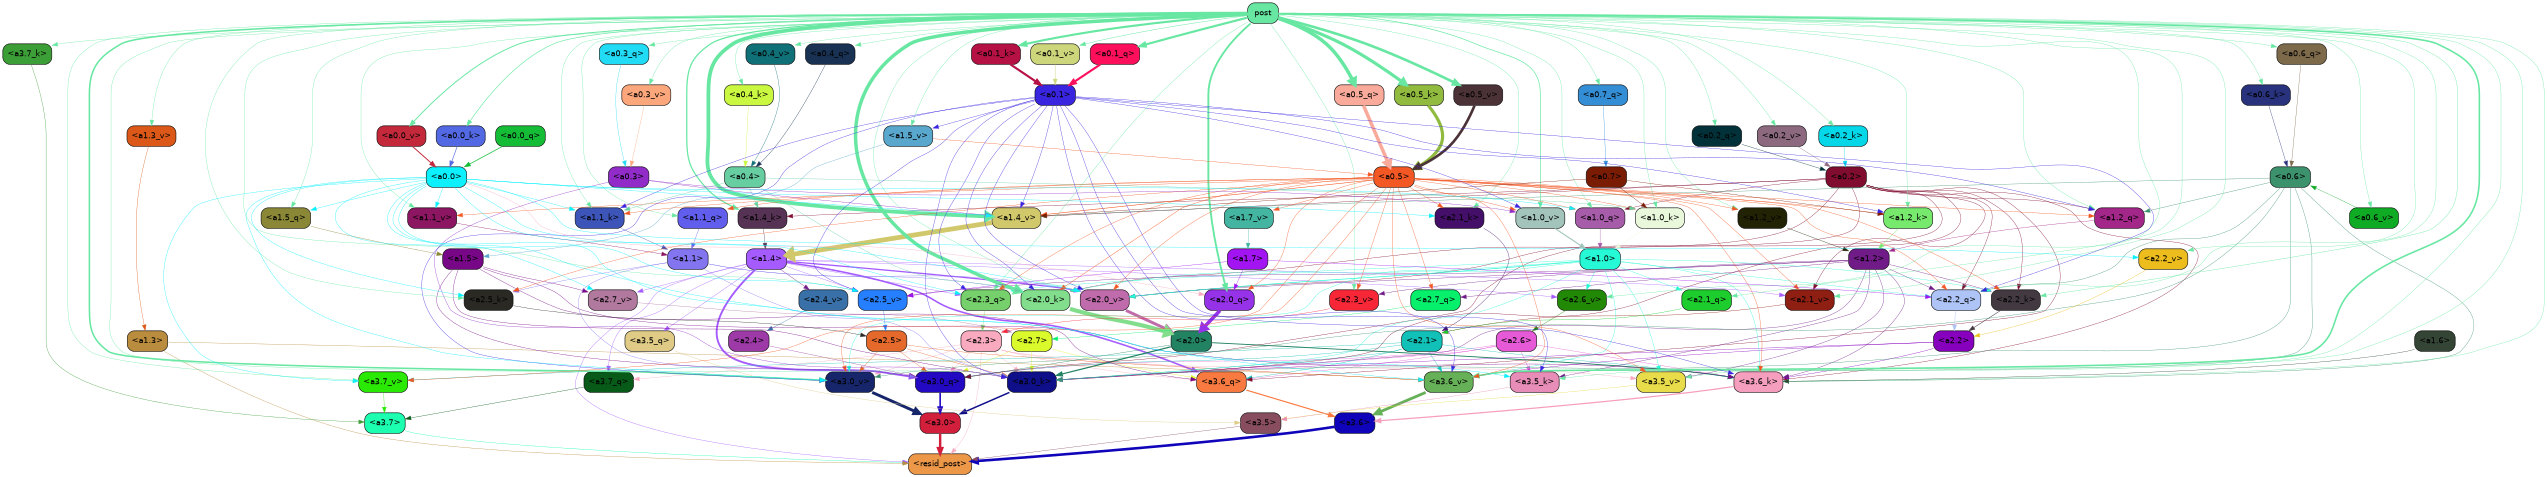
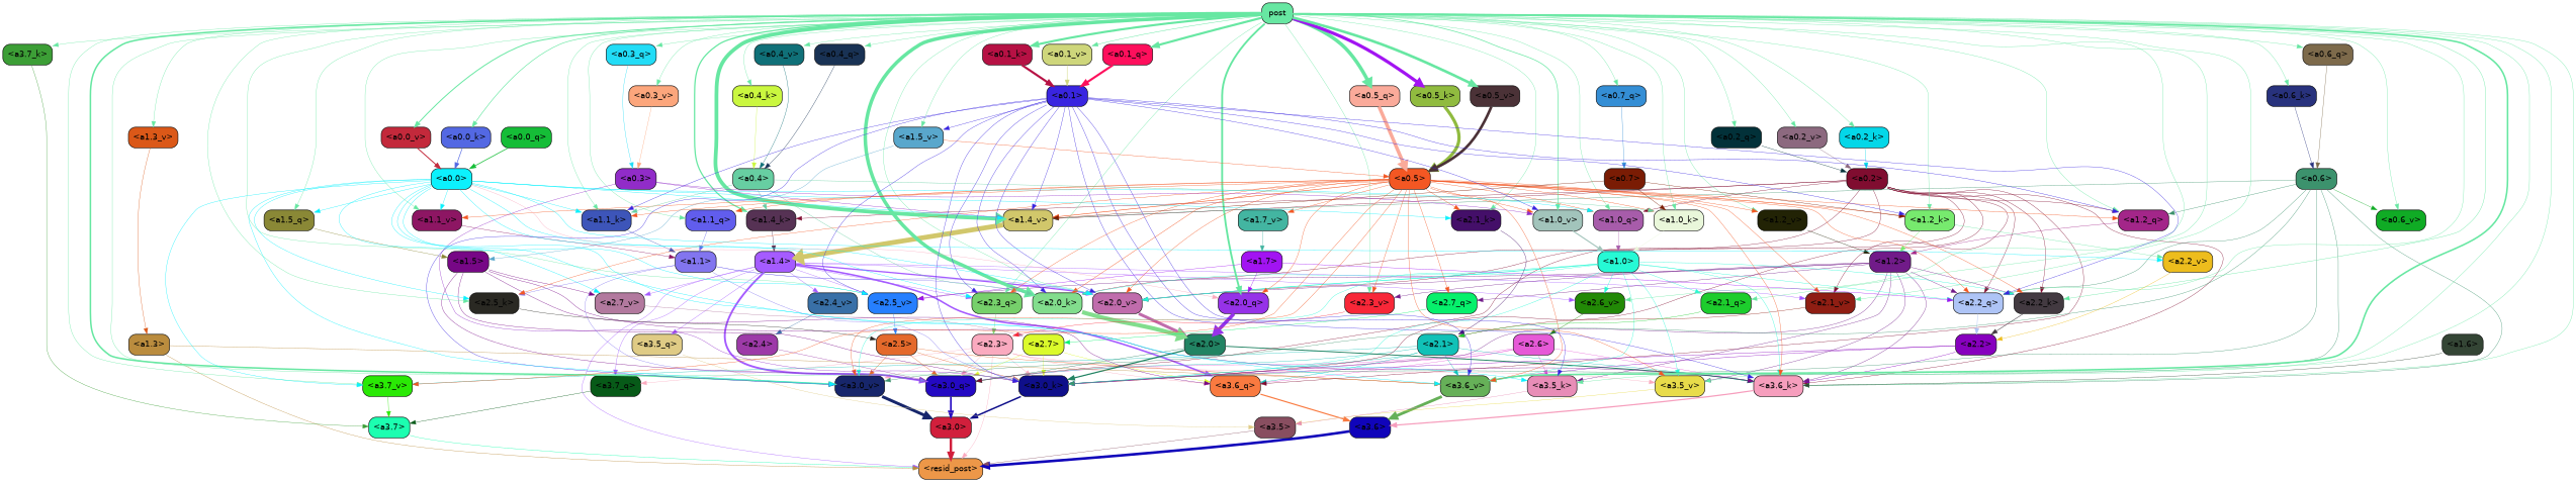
  strict digraph {
    splines=true
    node [color=black fontname=Helvetica shape=box style="filled, rounded"]
    edge [color="#67e7a2" penwidth=0.6]
    "<a3.7>" [fillcolor="#1cfeb0"]
    "<resid_post>" [fillcolor="#ed9748"]
    "<a3.6>" [fillcolor="#1004ba"]
    "<a3.5>" [fillcolor="#884e60"]
    "<a3.0>" [fillcolor="#d11f3c"]
    "<a2.3>" [fillcolor="#faaabf"]
    "<a3.7_q>" [fillcolor="#075a18"]
    "<a3.6_q>" [fillcolor="#f97a40"]
    "<a3.0_q>" [fillcolor="#2409c3"]
    "<a3.0_k>" [fillcolor="#0f0f8a"]
    "<a3.6_v>" [fillcolor="#66b058"]
    "<a3.5_v>" [fillcolor="#e8dc4a"]
    "<a3.0_v>" [fillcolor="#17266b"]
    "<a1.4>" [fillcolor="#a55bff"]
    "<a3.5_q>" [fillcolor="#dfcb85"]
    "<a2.3_q>" [fillcolor="#76d06b"]
    "<a2.7_v>" [fillcolor="#b2799e"]
    "<a2.6_v>" [fillcolor="#228906"]
    "<a2.5_v>" [fillcolor="#267ffe"]
    "<a2.4_v>" [fillcolor="#3970a7"]
    "<a2.1_v>" [fillcolor="#8f1e13"]
    "<a2.0_v>" [fillcolor="#c06cac"]
    "<a2.7>" [fillcolor="#dbfa2b"]
    "<a2.6>" [fillcolor="#e659d7"]
    "<a2.5>" [fillcolor="#e4692b"]
    "<a2.4>" [fillcolor="#9d3aa8"]
    "<a2.1>" [fillcolor="#11c1b7"]
    "<a2.0>" [fillcolor="#228363"]
    "<a3.6_k>" [fillcolor="#f69ebd"]
    "<a3.5_k>" [fillcolor="#e88db7"]
    "<a3.7_v>" [fillcolor="#2ae905"]
    "<a1.3>" [fillcolor="#ba8c3e"]
    "<a3.7_k>" [fillcolor="#3c9e36"]
    "<a1.5>" [fillcolor="#770786"]
    "<a0.2>" [fillcolor="#800d30"]
    "<a2.2_q>" [fillcolor="#aec4f6"]
    "<a2.2_k>" [fillcolor="#433a41"]
    "<a2.0_k>" [fillcolor="#82dd8d"]
    "<a1.2_q>" [fillcolor="#a32689"]
    "<a1.0_q>" [fillcolor="#a75caa"]
    "<a1.4_k>" [fillcolor="#563254"]
    "<a1.4_v>" [fillcolor="#d1c76b"]
    "<a2.2>" [fillcolor="#8700be"]
    "<a1.2>" [fillcolor="#711b89"]
    "<a1.0>" [fillcolor="#26f9d5"]
    "<a2.3_v>" [fillcolor="#f82738"]
    "<a2.7_q>" [fillcolor="#06f06c"]
    "<a2.1_q>" [fillcolor="#1dcd2d"]
    "<a1.1>" [fillcolor="#8275ef"]
    "<a2.5_k>" [fillcolor="#2a2923"]
    "<a0.6>" [fillcolor="#3c926d"]
    n52 [fillcolor="#67e7a2" label=post]
    "<a2.0_q>" [fillcolor="#9632e8"]
    "<a2.1_k>" [fillcolor="#440f69"]
    "<a2.2_v>" [fillcolor="#edbd1d"]
    "<a1.5_q>" [fillcolor="#8a8836"]
    "<a1.1_q>" [fillcolor="#615ded"]
    "<a1.2_k>" [fillcolor="#77ea6e"]
    "<a1.1_k>" [fillcolor="#3d55b9"]
    "<a1.0_k>" [fillcolor="#e9f7da"]
    "<a1.5_v>" [fillcolor="#59a7cc"]
    "<a1.3_v>" [fillcolor="#db5818"]
    "<a1.2_v>" [fillcolor="#222305"]
    "<a1.1_v>" [fillcolor="#8d1663"]
    "<a1.0_v>" [fillcolor="#a2c4bb"]
    "<a0.7_q>" [fillcolor="#348ed5"]
    "<a0.6_q>" [fillcolor="#7d6a4b"]
    "<a0.5_q>" [fillcolor="#faaa9a"]
    "<a0.4_q>" [fillcolor="#193254"]
    "<a0.3_q>" [fillcolor="#22dcf6"]
    "<a0.2_q>" [fillcolor="#023139"]
    "<a0.1_q>" [fillcolor="#fe0f5c"]
    "<a0.6_k>" [fillcolor="#28327d"]
    "<a0.5_k>" [fillcolor="#90bb3f"]
    "<a0.4_k>" [fillcolor="#caf73f"]
    "<a0.2_k>" [fillcolor="#04d7e8"]
    "<a0.1_k>" [fillcolor="#b61144"]
    "<a0.0_k>" [fillcolor="#5368e3"]
    "<a0.6_v>" [fillcolor="#10ab25"]
    "<a0.5_v>" [fillcolor="#4b3237"]
    "<a0.4_v>" [fillcolor="#107078"]
    "<a0.3_v>" [fillcolor="#fca67c"]
    "<a0.2_v>" [fillcolor="#8c697f"]
    "<a0.1_v>" [fillcolor="#ced67b"]
    "<a0.0_v>" [fillcolor="#c3293b"]
    "<a0.5>" [fillcolor="#f35723"]
    "<a0.7>" [fillcolor="#7a1c04"]
    "<a0.4>" [fillcolor="#67cea2"]
    "<a0.3>" [fillcolor="#912cc8"]
    "<a0.1>" [fillcolor="#3925e0"]
    "<a0.0>" [fillcolor="#0cf1fd"]
    "<a1.7_v>" [fillcolor="#43b5a1"]
    "<a1.6>" [fillcolor="#344535"]
    "<a1.7>" [fillcolor="#a214f2"]
    "<a0.0_q>" [fillcolor="#15bd37"]
    "<a3.7>" -> "<resid_post>" [color="#1cfeb0" penwidth=0.6239100098609924]
    "<a3.6>" -> "<resid_post>" [color="#1004ba" penwidth=4.569062113761902]
    "<a3.5>" -> "<resid_post>" [color="#884e60"]
    "<a3.0>" -> "<resid_post>" [color="#d11f3c" penwidth=4.283544182777405]
    "<a2.3>" -> "<resid_post>" [color="#faaabf"]
    "<a2.3>" -> "<a3.7_q>" [color="#faaabf"]
    "<a2.3>" -> "<a3.6_q>" [color="#faaabf"]
    "<a2.3>" -> "<a3.0_q>" [color="#faaabf"]
    "<a2.3>" -> "<a3.0_k>" [color="#faaabf"]
    "<a2.3>" -> "<a3.6_v>" [color="#faaabf"]
    "<a2.3>" -> "<a3.5_v>" [color="#faaabf"]
    "<a2.3>" -> "<a3.0_v>" [color="#faaabf"]
    "<a3.7_q>" -> "<a3.7>" [color="#075a18"]
    "<a3.6_q>" -> "<a3.6>" [color="#f97a40" penwidth=2.0347584784030914]
    "<a3.0_q>" -> "<a3.0>" [color="#2409c3" penwidth=2.8635367155075073]
    "<a3.0_k>" -> "<a3.0>" [color="#0f0f8a" penwidth=2.632905662059784]
    "<a3.6_v>" -> "<a3.6>" [color="#66b058" penwidth=4.981305837631226]
    "<a3.5_v>" -> "<a3.5>" [color="#e8dc4a"]
    "<a3.0_v>" -> "<a3.0>" [color="#17266b" penwidth=5.168330669403076]
    "<a1.4>" -> "<resid_post>" [color="#a55bff"]
    "<a1.4>" -> "<a3.7_q>" [color="#a55bff"]
    "<a1.4>" -> "<a3.6_q>" [color="#a55bff" penwidth=2.7934007048606873]
    "<a1.4>" -> "<a3.0_q>" [color="#a55bff" penwidth=3.340754985809326]
    "<a1.4>" -> "<a3.5_q>" [color="#a55bff"]
    "<a1.4>" -> "<a2.3_q>" [color="#a55bff"]
    "<a1.4>" -> "<a2.7_v>" [color="#a55bff"]
    "<a1.4>" -> "<a2.6_v>" [color="#a55bff"]
    "<a1.4>" -> "<a2.5_v>" [color="#a55bff"]
-   "<a1.4>" -> "<a2.4_v>" [color="#711b89"]
+   "<a1.4>" -> "<a2.4_v>" [color="#a55bff"]
    "<a1.4>" -> "<a2.1_v>" [color="#a55bff"]
    "<a1.4>" -> "<a2.0_v>" [color="#a55bff" penwidth=2.268759250640869]
    "<a3.5_q>" -> "<a3.5>" [color="#dfcb85"]
    "<a2.3_q>" -> "<a2.3>" [color="#76d06b"]
    "<a2.7_v>" -> "<a2.7>" [color="#b2799e"]
    "<a2.6_v>" -> "<a2.6>" [color="#228906"]
    "<a2.5_v>" -> "<a2.5>" [color="#267ffe"]
    "<a2.4_v>" -> "<a2.4>" [color="#3970a7"]
    "<a2.1_v>" -> "<a2.1>" [color="#8f1e13"]
    "<a2.0_v>" -> "<a2.0>" [color="#c06cac" penwidth=5.231471925973892]
    "<a2.7>" -> "<a3.6_q>" [color="#dbfa2b"]
    "<a2.7>" -> "<a3.0_q>" [color="#dbfa2b"]
    "<a2.7>" -> "<a3.0_k>" [color="#dbfa2b"]
    "<a2.6>" -> "<a3.6_q>" [color="#e659d7"]
    "<a2.6>" -> "<a3.0_q>" [color="#e659d7"]
    "<a2.6>" -> "<a3.0_k>" [color="#e659d7"]
    "<a2.6>" -> "<a3.6_k>" [color="#e659d7"]
    "<a2.6>" -> "<a3.5_k>" [color="#e659d7"]
    "<a2.5>" -> "<a3.0_q>" [color="#e4692b"]
    "<a2.5>" -> "<a3.0_k>" [color="#e4692b"]
    "<a2.5>" -> "<a3.6_v>" [color="#e4692b"]
    "<a2.5>" -> "<a3.0_v>" [color="#e4692b"]
    "<a2.4>" -> "<a3.0_q>" [color="#9d3aa8"]
    "<a2.1>" -> "<a3.6_q>" [color="#11c1b7"]
    "<a2.1>" -> "<a3.0_q>" [color="#11c1b7"]
    "<a2.1>" -> "<a3.0_k>" [color="#11c1b7"]
    "<a2.1>" -> "<a3.6_v>" [color="#11c1b7"]
    "<a2.1>" -> "<a3.6_k>" [color="#11c1b7"]
    "<a2.1>" -> "<a3.7_v>" [color="#11c1b7"]
    "<a2.0>" -> "<a3.0_q>" [color="#228363"]
    "<a2.0>" -> "<a3.0_k>" [color="#228363" penwidth=2.161143198609352]
    "<a2.0>" -> "<a3.6_k>" [color="#228363" penwidth=1.6382827460765839]
    "<a3.6_k>" -> "<a3.6>" [color="#f69ebd" penwidth=2.1760786175727844]
    "<a3.5_k>" -> "<a3.5>" [color="#e88db7"]
    "<a3.7_v>" -> "<a3.7>" [color="#2ae905"]
    "<a1.3>" -> "<resid_post>" [color="#ba8c3e"]
    "<a1.3>" -> "<a3.6_v>" [color="#ba8c3e"]
    "<a3.7_k>" -> "<a3.7>" [color="#3c9e36"]
    "<a1.5>" -> "<a3.6_q>" [color="#770786"]
    "<a1.5>" -> "<a3.0_q>" [color="#770786"]
    "<a1.5>" -> "<a3.0_k>" [color="#770786"]
    "<a1.5>" -> "<a2.7_v>" [color="#770786"]
    "<a1.5>" -> "<a3.6_k>" [color="#770786"]
    "<a0.2>" -> "<a3.6_q>" [color="#800d30"]
    "<a0.2>" -> "<a3.0_q>" [color="#800d30"]
    "<a0.2>" -> "<a3.0_k>" [color="#800d30"]
    "<a0.2>" -> "<a2.1_v>" [color="#800d30"]
    "<a0.2>" -> "<a2.0_v>" [color="#800d30"]
    "<a0.2>" -> "<a3.6_k>" [color="#800d30"]
    "<a0.2>" -> "<a2.2_q>" [color="#800d30"]
    "<a0.2>" -> "<a2.2_k>" [color="#800d30"]
    "<a0.2>" -> "<a2.0_k>" [color="#800d30"]
    "<a0.2>" -> "<a1.2_q>" [color="#800d30"]
    "<a0.2>" -> "<a1.0_q>" [color="#800d30"]
    "<a0.2>" -> "<a1.4_k>" [color="#800d30"]
    "<a0.2>" -> "<a1.4_v>" [color="#800d30"]
    "<a2.2_q>" -> "<a2.2>" [color="#aec4f6" penwidth=0.7553567886352539]
    "<a2.2_k>" -> "<a2.2>" [color="#433a41" penwidth=0.8854708671569824]
    "<a2.0_k>" -> "<a2.0>" [color="#82dd8d" penwidth=7.231504917144775]
    "<a1.2_q>" -> "<a1.2>" [color="#a32689"]
    "<a1.0_q>" -> "<a1.0>" [color="#a75caa"]
    "<a1.4_k>" -> "<a1.4>" [color="#563254"]
    "<a1.4_v>" -> "<a1.4>" [color="#d1c76b" penwidth=8.36684274673462]
    "<a2.2>" -> "<a3.0_k>" [color="#8700be"]
    "<a2.2>" -> "<a3.6_v>" [color="#8700be"]
    "<a2.2>" -> "<a3.6_k>" [color="#8700be"]
    "<a1.2>" -> "<a3.0_k>" [color="#711b89"]
    "<a1.2>" -> "<a3.5_v>" [color="#711b89"]
    "<a1.2>" -> "<a2.5_v>" [color="#711b89"]
    "<a1.2>" -> "<a2.0_v>" [color="#711b89"]
    "<a1.2>" -> "<a3.6_k>" [color="#711b89"]
    "<a1.2>" -> "<a3.5_k>" [color="#711b89"]
    "<a1.2>" -> "<a2.2_q>" [color="#711b89"]
    "<a1.2>" -> "<a2.2_k>" [color="#711b89"]
    "<a1.2>" -> "<a2.3_v>" [color="#711b89"]
    "<a1.2>" -> "<a2.7_q>" [color="#711b89"]
    "<a1.0>" -> "<a3.0_k>" [color="#26f9d5"]
    "<a1.0>" -> "<a3.6_v>" [color="#26f9d5"]
    "<a1.0>" -> "<a3.5_v>" [color="#26f9d5"]
    "<a1.0>" -> "<a3.0_v>" [color="#26f9d5"]
-   "<a1.0>" -> "<a2.3_q>" [color="#26f9d5"]
    "<a1.0>" -> "<a2.6_v>" [color="#26f9d5"]
    "<a1.0>" -> "<a2.0_v>" [color="#26f9d5" penwidth=1.2213096618652344]
    "<a1.0>" -> "<a3.6_k>" [color="#26f9d5"]
    "<a1.0>" -> "<a2.2_q>" [color="#26f9d5"]
    "<a1.0>" -> "<a2.2_k>" [color="#26f9d5"]
    "<a1.0>" -> "<a2.0_k>" [color="#26f9d5"]
    "<a1.0>" -> "<a2.1_q>" [color="#26f9d5"]
    "<a2.3_v>" -> "<a2.3>" [color="#f82738"]
    "<a2.7_q>" -> "<a2.7>" [color="#06f06c"]
    "<a2.1_q>" -> "<a2.1>" [color="#1dcd2d"]
    "<a1.1>" -> "<a3.0_q>" [color="#8275ef"]
    "<a1.1>" -> "<a3.0_k>" [color="#8275ef"]
    "<a1.1>" -> "<a2.0_v>" [color="#8275ef"]
    "<a1.1>" -> "<a2.0_k>" [color="#8275ef"]
    "<a1.1>" -> "<a2.5_k>" [color="#8275ef"]
    "<a2.5_k>" -> "<a2.5>" [color="#2a2923"]
    "<a0.6>" -> "<a3.0_k>" [color="#3c926d"]
    "<a0.6>" -> "<a3.6_v>" [color="#3c926d"]
    "<a0.6>" -> "<a3.0_v>" [color="#3c926d"]
    "<a0.6>" -> "<a3.6_k>" [color="#3c926d"]
    "<a0.6>" -> "<a2.2_q>" [color="#3c926d"]
    "<a0.6>" -> "<a1.2_q>" [color="#3c926d"]
    "<a0.6>" -> "<a1.4_v>" [color="#3c926d"]
    n52 -> "<a3.0_k>"
    n52 -> "<a3.6_v>" [penwidth=2.7825746536254883]
    n52 -> "<a3.5_v>"
    n52 -> "<a3.0_v>" [penwidth=2.6950180530548096]
    n52 -> "<a2.3_q>"
    n52 -> "<a2.6_v>"
    n52 -> "<a2.5_v>"
    n52 -> "<a2.1_v>"
    n52 -> "<a2.0_v>"
    n52 -> "<a3.6_k>"
    n52 -> "<a3.5_k>"
    n52 -> "<a3.7_v>"
    n52 -> "<a3.7_k>"
    n52 -> "<a2.2_q>"
    n52 -> "<a2.2_k>" [penwidth=0.6698317527770996]
    n52 -> "<a2.0_k>" [penwidth=6.12570995092392]
    n52 -> "<a1.2_q>" [penwidth=0.6087074279785156]
    n52 -> "<a1.0_q>"
    n52 -> "<a1.4_k>" [penwidth=2.1858973503112793]
    n52 -> "<a1.4_v>" [penwidth=6.590077131986618]
    n52 -> "<a2.3_v>"
    n52 -> "<a2.1_q>"
    n52 -> "<a2.5_k>"
    n52 -> "<a2.0_q>" [penwidth=3.305941343307495]
    n52 -> "<a2.1_k>"
-   n52 -> "<a2.2_v>"
+   "<a1.2_k>" -> "<a2.2_v>"
    n52 -> "<a1.5_q>"
    n52 -> "<a1.1_q>"
    n52 -> "<a1.2_k>"
    n52 -> "<a1.1_k>"
    n52 -> "<a1.0_k>"
    n52 -> "<a1.5_v>"
    n52 -> "<a1.3_v>"
    n52 -> "<a1.2_v>"
    n52 -> "<a1.1_v>"
    n52 -> "<a1.0_v>" [penwidth=1.2076449394226074]
    n52 -> "<a0.7_q>"
    n52 -> "<a0.6_q>"
    n52 -> "<a0.5_q>" [penwidth=6.156635761260986]
    n52 -> "<a0.4_q>"
    n52 -> "<a0.3_q>"
    n52 -> "<a0.2_q>"
    n52 -> "<a0.1_q>" [penwidth=3.7958807945251465]
    n52 -> "<a0.6_k>"
-   n52 -> "<a0.5_k>" [penwidth=5.610821008682251]
+   n52 -> "<a0.5_k>" [color="#a214f2" penwidth=5.610821008682251]
    n52 -> "<a0.4_k>"
    n52 -> "<a0.2_k>"
    n52 -> "<a0.1_k>" [penwidth=3.7429871559143066]
    n52 -> "<a0.0_k>" [penwidth=1.106738567352295]
    n52 -> "<a0.6_v>"
    n52 -> "<a0.5_v>" [penwidth=4.663905620574951]
    n52 -> "<a0.4_v>"
    n52 -> "<a0.3_v>"
    n52 -> "<a0.2_v>"
    n52 -> "<a0.1_v>" [penwidth=0.8192043304443359]
    n52 -> "<a0.0_v>" [penwidth=1.706191062927246]
    "<a2.0_q>" -> "<a2.0>" [color="#9632e8" penwidth=6.256794691085815]
    "<a2.1_k>" -> "<a2.1>" [color="#440f69"]
    "<a2.2_v>" -> "<a2.2>" [color="#edbd1d"]
    "<a1.5_q>" -> "<a1.5>" [color="#8a8836"]
    "<a1.1_q>" -> "<a1.1>" [color="#615ded"]
    "<a1.2_k>" -> "<a1.2>" [color="#77ea6e"]
    "<a1.1_k>" -> "<a1.1>" [color="#3d55b9"]
    "<a1.0_k>" -> "<a1.0>" [color="#e9f7da"]
    "<a1.5_v>" -> "<a1.5>" [color="#59a7cc"]
    "<a1.5_v>" -> "<a0.5>" [color="#f35723"]
    "<a1.3_v>" -> "<a1.3>" [color="#db5818"]
    "<a1.2_v>" -> "<a1.2>" [color="#222305"]
    "<a1.1_v>" -> "<a1.1>" [color="#8d1663"]
    "<a1.0_v>" -> "<a1.0>" [color="#a2c4bb" penwidth=1.9665732383728027]
    "<a0.7_q>" -> "<a0.7>" [color="#348ed5"]
    "<a0.6_q>" -> "<a0.6>" [color="#7d6a4b"]
    "<a0.5_q>" -> "<a0.5>" [color="#faaa9a" penwidth=6.156635046005249]
    "<a0.4_q>" -> "<a0.4>" [color="#193254"]
    "<a0.3_q>" -> "<a0.3>" [color="#22dcf6"]
    "<a0.2_q>" -> "<a0.2>" [color="#023139"]
    "<a0.1_q>" -> "<a0.1>" [color="#fe0f5c" penwidth=3.795884132385254]
    "<a0.6_k>" -> "<a0.6>" [color="#28327d"]
    "<a0.5_k>" -> "<a0.5>" [color="#90bb3f" penwidth=5.603226900100708]
    "<a0.4_k>" -> "<a0.4>" [color="#caf73f"]
    "<a0.2_k>" -> "<a0.2>" [color="#04d7e8"]
    "<a0.1_k>" -> "<a0.1>" [color="#b61144" penwidth=3.7429747581481934]
    "<a0.0_k>" -> "<a0.0>" [color="#5368e3" penwidth=1.106727123260498]
-   "<a0.6_v>" -> "<a0.6>" [color="#10ab25"]
+   "<a0.6>" -> "<a0.6_v>" [color="#10ab25"]
    "<a0.5_v>" -> "<a0.5>" [color="#4b3237" penwidth=4.667354106903076]
    "<a0.4_v>" -> "<a0.4>" [color="#107078"]
    "<a0.3_v>" -> "<a0.3>" [color="#fca67c"]
    "<a0.2_v>" -> "<a0.2>" [color="#8c697f"]
    "<a0.1_v>" -> "<a0.1>" [color="#ced67b" penwidth=0.8298110961914062]
    "<a0.0_v>" -> "<a0.0>" [color="#c3293b" penwidth=1.7084956169128418]
    "<a0.5>" -> "<a3.6_v>" [color="#f35723"]
    "<a0.5>" -> "<a3.5_v>" [color="#f35723"]
    "<a0.5>" -> "<a3.0_v>" [color="#f35723"]
    "<a0.5>" -> "<a2.3_q>" [color="#f35723"]
    "<a0.5>" -> "<a2.1_v>" [color="#f35723"]
    "<a0.5>" -> "<a2.0_v>" [color="#f35723"]
    "<a0.5>" -> "<a3.6_k>" [color="#f35723"]
    "<a0.5>" -> "<a3.7_v>" [color="#f35723"]
    "<a0.5>" -> "<a2.2_q>" [color="#f35723"]
    "<a0.5>" -> "<a2.2_k>" [color="#f35723"]
    "<a0.5>" -> "<a2.0_k>" [color="#f35723" penwidth=0.6900839805603027]
    "<a0.5>" -> "<a1.2_q>" [color="#f35723"]
    "<a0.5>" -> "<a1.0_q>" [color="#f35723"]
    "<a0.5>" -> "<a1.4_v>" [color="#f35723" penwidth=0.9985027313232422]
    "<a0.5>" -> "<a2.3_v>" [color="#f35723"]
    "<a0.5>" -> "<a2.7_q>" [color="#f35723"]
    "<a0.5>" -> "<a2.5_k>" [color="#f35723"]
    "<a0.5>" -> "<a2.0_q>" [color="#f35723"]
    "<a0.5>" -> "<a2.1_k>" [color="#f35723"]
    "<a0.5>" -> "<a1.1_q>" [color="#f35723"]
    "<a0.5>" -> "<a1.2_k>" [color="#f35723"]
    "<a0.5>" -> "<a1.1_k>" [color="#f35723"]
    "<a0.5>" -> "<a1.0_k>" [color="#f35723"]
    "<a0.5>" -> "<a1.2_v>" [color="#f35723"]
    "<a0.5>" -> "<a1.1_v>" [color="#f35723"]
    "<a0.5>" -> "<a1.0_v>" [color="#f35723"]
    "<a0.5>" -> "<a1.7_v>" [color="#f35723"]
    "<a0.7>" -> "<a1.4_v>" [color="#7a1c04"]
    "<a0.7>" -> "<a1.2_k>" [color="#7a1c04"]
    "<a0.7>" -> "<a1.0_k>" [color="#7a1c04"]
    "<a0.4>" -> "<a2.0_k>" [color="#67cea2"]
    "<a0.4>" -> "<a1.4_k>" [color="#67cea2"]
    "<a0.4>" -> "<a1.1_k>" [color="#67cea2"]
    "<a0.4>" -> "<a1.0_k>" [color="#67cea2"]
    "<a0.3>" -> "<a3.0_k>" [color="#912cc8"]
    "<a0.3>" -> "<a1.4_v>" [color="#912cc8"]
    "<a0.3>" -> "<a1.0_v>" [color="#912cc8"]
    "<a0.1>" -> "<a3.0_k>" [color="#3925e0"]
    "<a0.1>" -> "<a3.6_v>" [color="#3925e0"]
    "<a0.1>" -> "<a3.0_v>" [color="#3925e0"]
    "<a0.1>" -> "<a2.3_q>" [color="#3925e0"]
    "<a0.1>" -> "<a2.5_v>" [color="#3925e0"]
    "<a0.1>" -> "<a2.0_v>" [color="#3925e0"]
    "<a0.1>" -> "<a3.6_k>" [color="#3925e0"]
    "<a0.1>" -> "<a3.5_k>" [color="#3925e0"]
    "<a0.1>" -> "<a2.2_q>" [color="#3925e0"]
    "<a0.1>" -> "<a2.0_k>" [color="#3925e0"]
    "<a0.1>" -> "<a1.2_q>" [color="#3925e0" penwidth=0.6218185424804688]
    "<a0.1>" -> "<a1.4_v>" [color="#3925e0"]
    "<a0.1>" -> "<a1.2_k>" [color="#3925e0"]
    "<a0.1>" -> "<a1.1_k>" [color="#3925e0"]
    "<a0.1>" -> "<a1.5_v>" [color="#3925e0"]
    "<a0.1>" -> "<a1.0_v>" [color="#3925e0"]
    "<a0.0>" -> "<a3.6_v>" [color="#0cf1fd"]
    "<a0.0>" -> "<a3.0_v>" [color="#0cf1fd"]
    "<a0.0>" -> "<a2.3_q>" [color="#0cf1fd"]
    "<a0.0>" -> "<a2.7_v>" [color="#0cf1fd"]
    "<a0.0>" -> "<a2.5_v>" [color="#0cf1fd"]
    "<a0.0>" -> "<a2.0_v>" [color="#0cf1fd"]
    "<a0.0>" -> "<a3.5_k>" [color="#0cf1fd"]
    "<a0.0>" -> "<a3.7_v>" [color="#0cf1fd"]
    "<a0.0>" -> "<a1.0_q>" [color="#0cf1fd"]
    "<a0.0>" -> "<a1.4_v>" [color="#0cf1fd"]
    "<a0.0>" -> "<a2.5_k>" [color="#0cf1fd"]
    "<a0.0>" -> "<a2.0_q>" [color="#faaabf"]
    "<a0.0>" -> "<a2.1_k>" [color="#0cf1fd"]
    "<a0.0>" -> "<a2.2_v>" [color="#0cf1fd"]
    "<a0.0>" -> "<a1.5_q>" [color="#0cf1fd"]
    "<a0.0>" -> "<a1.1_k>" [color="#0cf1fd"]
    "<a0.0>" -> "<a1.1_v>" [color="#0cf1fd"]
    "<a1.7_v>" -> "<a1.7>" [color="#43b5a1"]
    "<a1.6>" -> "<a3.6_k>" [color="#344535"]
    "<a1.7>" -> "<a2.5_v>" [color="#a214f2"]
    "<a1.7>" -> "<a2.2_q>" [color="#a214f2"]
    "<a1.7>" -> "<a2.0_q>" [color="#a214f2"]
    "<a0.0_q>" -> "<a0.0>" [color="#15bd37" penwidth=1.2393803596496582]
  }
